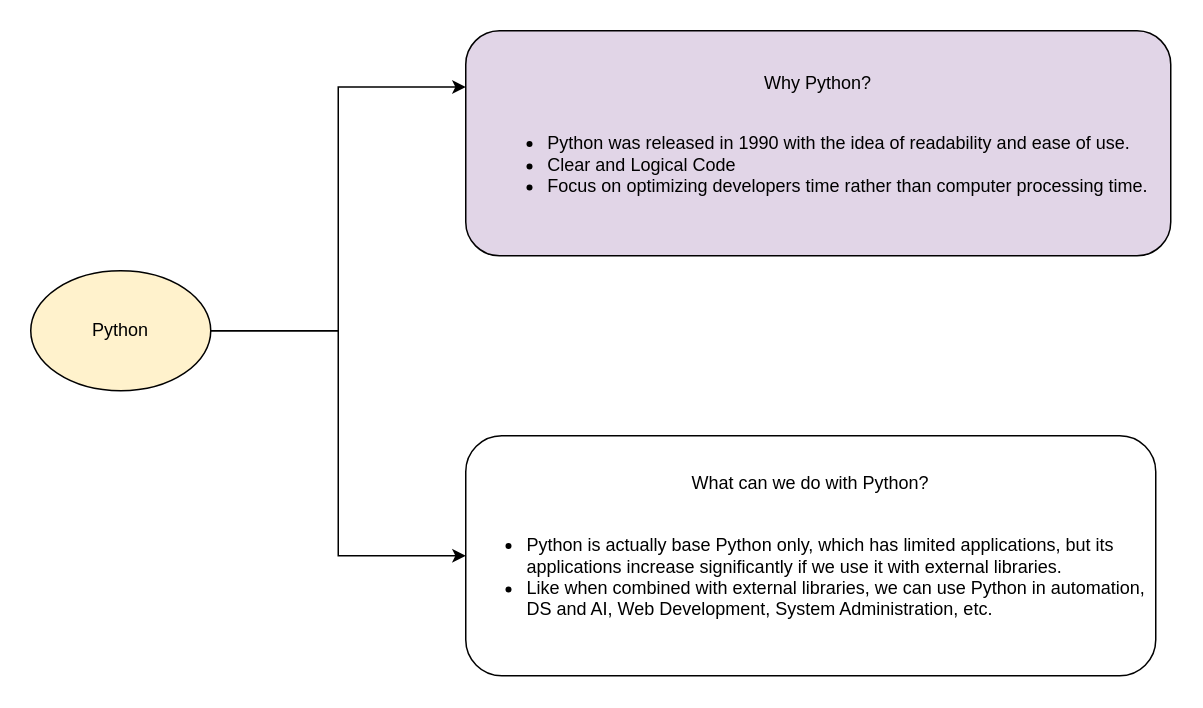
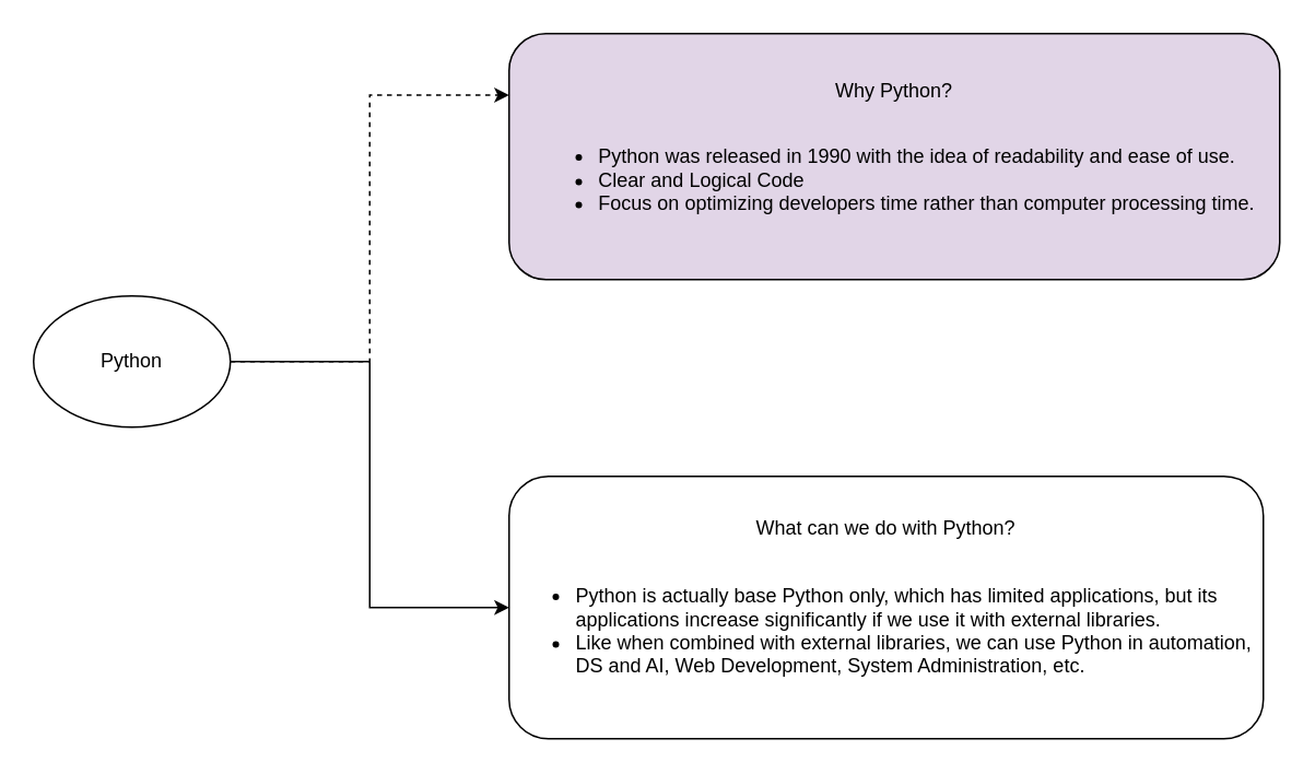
  <mxCell id="0" />
  <mxCell id="1" parent="0" />
- <mxCell id="2" style="edgeStyle=orthogonalEdgeStyle;rounded=0;orthogonalLoop=1;jettySize=auto;html=1;entryX=0;entryY=0.25;entryDx=0;entryDy=0;" edge="1" parent="1" source="4" target="5"><mxGeometry relative="1" as="geometry" /></mxCell>
+ <mxCell id="2" style="edgeStyle=orthogonalEdgeStyle;rounded=0;orthogonalLoop=1;jettySize=auto;html=1;entryX=0;entryY=0.25;entryDx=0;entryDy=0;dashed=1;" edge="1" parent="1" source="4" target="5"><mxGeometry relative="1" as="geometry" /></mxCell>
  <mxCell id="3" style="edgeStyle=orthogonalEdgeStyle;rounded=0;orthogonalLoop=1;jettySize=auto;html=1;entryX=0;entryY=0.5;entryDx=0;entryDy=0;" edge="1" parent="1" source="4" target="6"><mxGeometry relative="1" as="geometry" /></mxCell>
- <mxCell id="4" value="Python" style="ellipse;whiteSpace=wrap;html=1;fillColor=#fff2cc;" parent="1" vertex="1"><mxGeometry x="20" y="180" width="120" height="80" as="geometry" /></mxCell>
+ <mxCell id="4" value="Python" style="ellipse;whiteSpace=wrap;html=1;" parent="1" vertex="1"><mxGeometry x="20" y="180" width="120" height="80" as="geometry" /></mxCell>
  <mxCell id="5" value="Why Python?&lt;br&gt;&lt;br&gt;&lt;div style=&quot;text-align: left;&quot;&gt;&lt;ul&gt;&lt;li&gt;Python was released in 1990 with the idea of readability and ease of use.&lt;/li&gt;&lt;li&gt;Clear and Logical Code&lt;/li&gt;&lt;li&gt;Focus on optimizing developers time rather than computer processing time.&lt;/li&gt;&lt;/ul&gt;&lt;/div&gt;" style="rounded=1;whiteSpace=wrap;html=1;fillColor=#e1d5e7;" vertex="1" parent="1"><mxGeometry x="310" y="20" width="470" height="150" as="geometry" /></mxCell>
  <mxCell id="6" value="What can we do with Python?&lt;br&gt;&lt;br&gt;&lt;ul&gt;&lt;li style=&quot;text-align: left;&quot;&gt;Python is actually base Python only, which has limited applications, but its applications increase significantly if we use it with external libraries.&lt;/li&gt;&lt;li style=&quot;text-align: left;&quot;&gt;Like when combined with external libraries, we can use Python in automation, DS and AI, Web Development, System Administration, etc.&lt;/li&gt;&lt;/ul&gt;" style="rounded=1;whiteSpace=wrap;html=1;align=center;" vertex="1" parent="1"><mxGeometry x="310" y="290" width="460" height="160" as="geometry" /></mxCell>
